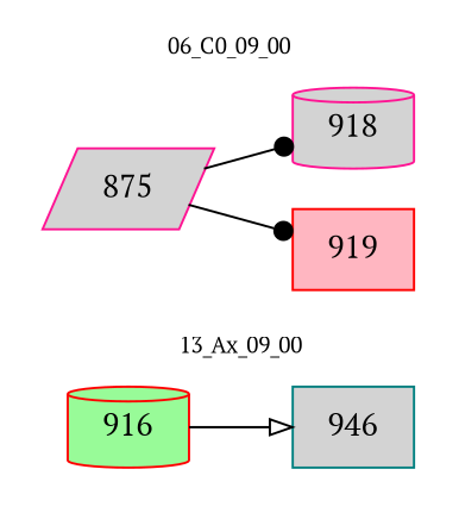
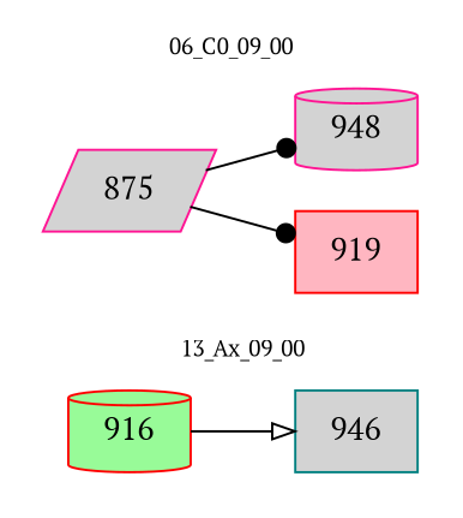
  digraph {
    fontname="PT Serif"
    rankdir=LR
    node [color=red fillcolor=lightgrey fontname="PT Serif" shape=cylinder style=filled]
    edge [arrowhead=dot color=black fontname="PT Serif"]
    n1 [fillcolor=palegreen label=916]
    n2 [color=teal label=946 shape=box]
    n3 [color=deeppink label=875 shape=parallelogram]
    n4 [fillcolor=lightpink label=919 shape=box]
-   n5 [color=deeppink label=918]
+   n5 [color=deeppink label=948]
    subgraph cluster_1 {
      color=white
      fontsize=10
      label="13_Ax_09_00"
      n1
      n2
    }
    subgraph cluster_2 {
      color=white
      fontsize=10
      label="06_C0_09_00"
      n3
      n4
      n5
    }
    n1 -> n2 [arrowhead=onormal]
    n3 -> n4
    n3 -> n5
  }
